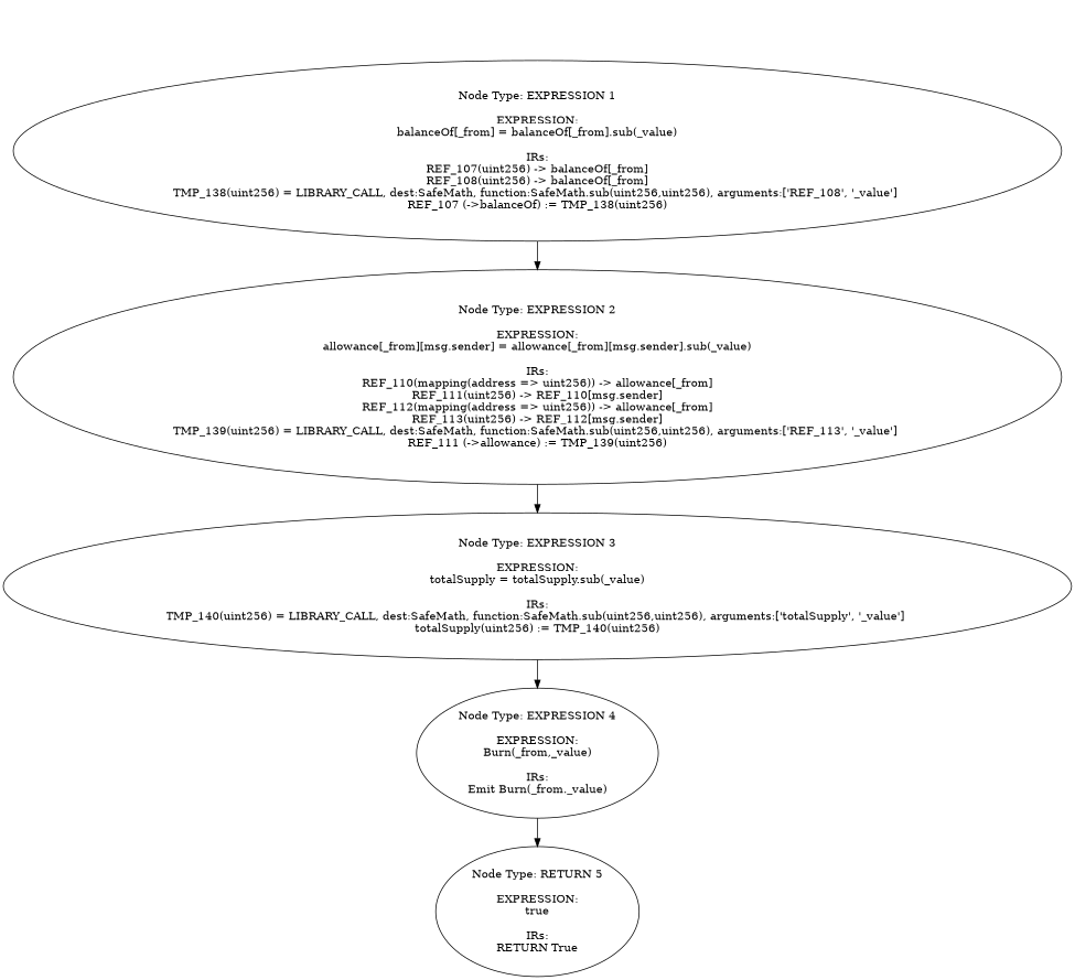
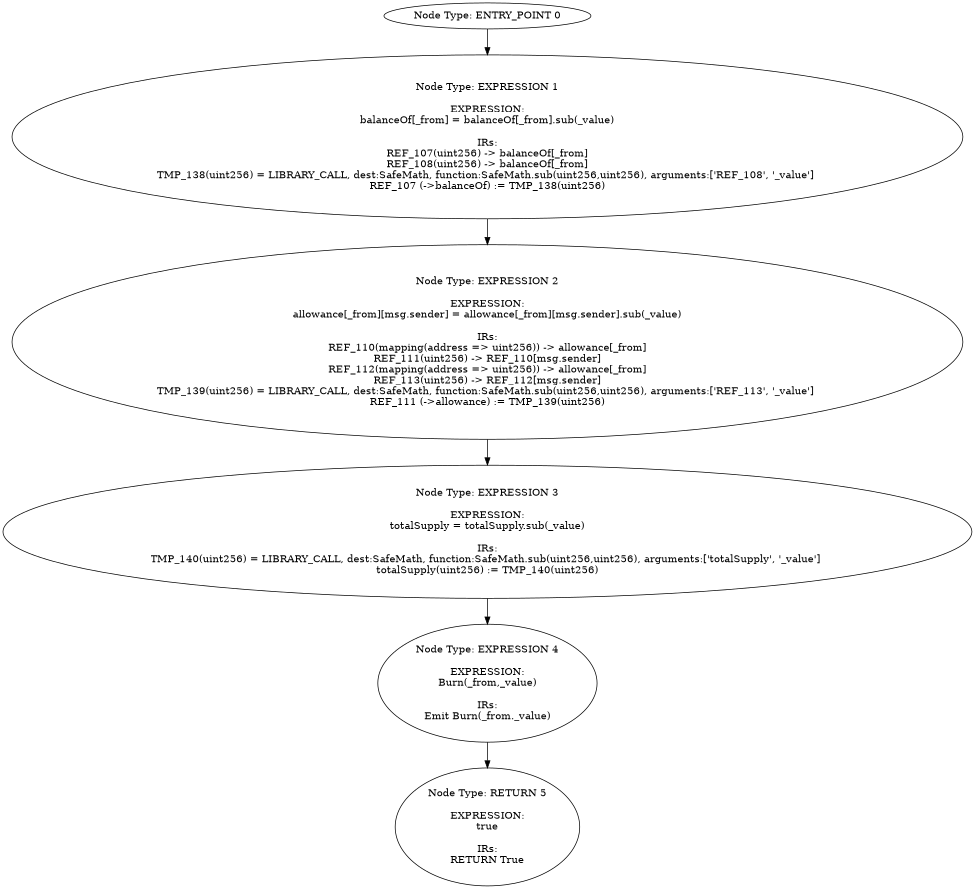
  digraph {
+   n1 [label="Node Type: ENTRY_POINT 0\n"]
    n2 [label="Node Type: EXPRESSION 1\n\nEXPRESSION:\nbalanceOf[_from] = balanceOf[_from].sub(_value)\n\nIRs:\nREF_107(uint256) -> balanceOf[_from]\nREF_108(uint256) -> balanceOf[_from]\nTMP_138(uint256) = LIBRARY_CALL, dest:SafeMath, function:SafeMath.sub(uint256,uint256), arguments:['REF_108', '_value'] \nREF_107 (->balanceOf) := TMP_138(uint256)"]
    n3 [label="Node Type: EXPRESSION 2\n\nEXPRESSION:\nallowance[_from][msg.sender] = allowance[_from][msg.sender].sub(_value)\n\nIRs:\nREF_110(mapping(address => uint256)) -> allowance[_from]\nREF_111(uint256) -> REF_110[msg.sender]\nREF_112(mapping(address => uint256)) -> allowance[_from]\nREF_113(uint256) -> REF_112[msg.sender]\nTMP_139(uint256) = LIBRARY_CALL, dest:SafeMath, function:SafeMath.sub(uint256,uint256), arguments:['REF_113', '_value'] \nREF_111 (->allowance) := TMP_139(uint256)"]
    n4 [label="Node Type: EXPRESSION 3\n\nEXPRESSION:\ntotalSupply = totalSupply.sub(_value)\n\nIRs:\nTMP_140(uint256) = LIBRARY_CALL, dest:SafeMath, function:SafeMath.sub(uint256,uint256), arguments:['totalSupply', '_value'] \ntotalSupply(uint256) := TMP_140(uint256)"]
    n5 [label="Node Type: EXPRESSION 4\n\nEXPRESSION:\nBurn(_from,_value)\n\nIRs:\nEmit Burn(_from._value)"]
    n6 [label="Node Type: RETURN 5\n\nEXPRESSION:\ntrue\n\nIRs:\nRETURN True"]
+   n1 -> n2
    n2 -> n3
    n3 -> n4
    n4 -> n5
    n5 -> n6
  }
